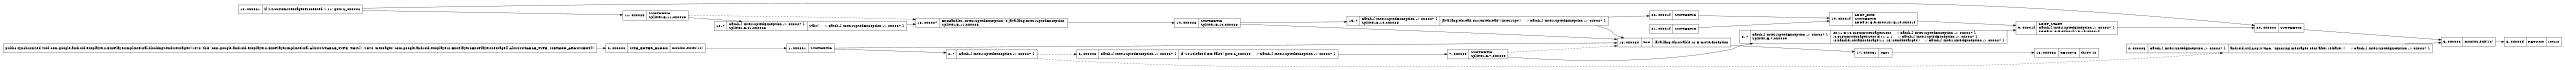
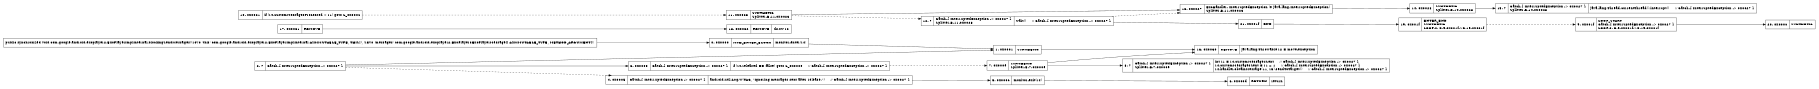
  digraph {
    rankdir=LR
    node [shape=record]
    n1 [label="{0\:\ 0x0000|MTH_ENTER_BLOCK\l|monitor\-enter(r4)\l}"]
    n2 [label="{1\:\ 0x0001|SYNTHETIC\l}"]
    n3 [label="{2\:\ ?|Catch:\{ InterruptedException \-\> 0x0027 \}\l}"]
-   n4 [label="{16\:\ 0x0030|TAG\l|java.lang.Throwable r2 = move\-exception\l}"]
+   n4 [label="{16\:\ 0x0030|REMOVE\l|java.lang.Throwable r2 = move\-exception\l}"]
    n5 [label="{3\:\ 0x0003|Catch:\{ InterruptedException \-\> 0x0027 \}\l|if (r4.released == false) goto L_0x000e     \/\/ Catch:\{ InterruptedException \-\> 0x0027 \}\l}"]
    n6 [label="{4\:\ 0x0005|Catch:\{ InterruptedException \-\> 0x0027 \}\l|android.util.Log.w(TAG, \"Ignoring messages sent after release.\")     \/\/ Catch:\{ InterruptedException \-\> 0x0027 \}\l}"]
-   n7 [label="{17\:\ 0x0031|THIS\l}"]
+   n7 [label="{17\:\ 0x0031|REMOVE\l}"]
    n8 [label="{7\:\ 0x000e|SYNTHETIC\lSplitter:B:7:0x000e\l}"]
    n9 [label="{5\:\ 0x000c|monitor\-exit(r4)\l}"]
    n10 [label="{8\:\ ?|Catch:\{ InterruptedException \-\> 0x0027 \}\lSplitter:B:7:0x000e\l|int r1 = r4.customMessagesSent     \/\/ Catch:\{ InterruptedException \-\> 0x0027 \}\lr4.customMessagesSent = r1 + 1     \/\/ Catch:\{ InterruptedException \-\> 0x0027 \}\lr4.handler.obtainMessage(11, r5).sendToTarget()     \/\/ Catch:\{ InterruptedException \-\> 0x0027 \}\l}"]
    n11 [label="{6\:\ 0x000d|RETURN\l|return\l}"]
    n12 [label="{9\:\ 0x001f|LOOP_START\lCatch:\{ InterruptedException \-\> 0x0027 \}\lLOOP:0: B:9:0x001f\-\>B:19:0x001f\l}"]
    n13 [label="{20\:\ 0x000c|SYNTHETIC\l}"]
    n14 [label="{10\:\ 0x0021|if (r4.customMessagesProcessed \> r1) goto L_0x000c\l}"]
    n15 [label="{11\:\ 0x0023|SYNTHETIC\lSplitter:B:11:0x0023\l}"]
-   n16 [label="{12\:\ ?|Catch:\{ InterruptedException \-\> 0x0027 \}\lSplitter:B:81:0x0023\l|wait()     \/\/ Catch:\{ InterruptedException \-\> 0x0027 \}\l}"]
+   n16 [label="{12\:\ ?|Catch:\{ InterruptedException \-\> 0x0027 \}\lSplitter:B:11:0x0023\l|wait()     \/\/ Catch:\{ InterruptedException \-\> 0x0027 \}\l}"]
    n17 [label="{13\:\ 0x0027|ExcHandler: InterruptedException (e java.lang.InterruptedException)\lSplitter:B:11:0x0023\l}"]
-   n18 [label="{21\:\ 0x001f|SYNTHETIC\l}"]
+   n18 [label="{21\:\ 0x001f|END\l}"]
    n19 [label="{14\:\ 0x0028|SYNTHETIC\lSplitter:B:14:0x0028\l}"]
-   n20 [label="{19\:\ 0x001f|LOOP_END\lSYNTHETIC\lLOOP:0: B:9:0x001f\-\>B:19:0x001f\l}"]
+   n20 [label="{19\:\ 0x001f|ENTER_END\lSYNTHETIC\lLOOP:0: B:9:0x001f\-\>B:19:0x001f\l}"]
    n21 [label="{15\:\ ?|Catch:\{ InterruptedException \-\> 0x0027 \}\lSplitter:B:14:0x0028\l|java.lang.Thread.currentThread().interrupt()     \/\/ Catch:\{ InterruptedException \-\> 0x0027 \}\l}"]
-   n22 [label="{22\:\ 0x001f|SYNTHETIC\l}"]
    n23 [label="{18\:\ 0x0032|REMOVE\l|throw r2\l}"]
    n24 [label="{public synchronized void com.google.android.exoplayer2.ExoPlayerImplInternal.blockingSendMessages((r4v0 'this' com.google.android.exoplayer2.ExoPlayerImplInternal A[IMMUTABLE_TYPE, THIS]), (r5v0 'messages' com.google.android.exoplayer2.ExoPlayer$ExoPlayerMessage[] A[IMMUTABLE_TYPE, METHOD_ARGUMENT])) }"]
    n1 -> n2
-   n2 -> n3
+   n3 -> n2
    n2 -> n4
-   n3 -> n5 [style=dashed]
+   n3 -> n5
    n3 -> n6 [style=dashed]
-   n4 -> n7
-   n5 -> n8
+   n5 -> n8 [style=dashed]
    n6 -> n9
    n7 -> n23
-   n8 -> n4 [style=dashed]
+   n8 -> n4
    n8 -> n10
    n9 -> n11
-   n10 -> n12
    n12 -> n13
-   n13 -> n9
-   n14 -> n13
-   n14 -> n15 [style=solid]
-   n15 -> n16
-   n15 -> n17 [style=dashed]
-   n16 -> n17
+   n14 -> n15 [style=dashed]
+   n15 -> n16 [style=dashed]
+   n15 -> n17
+   n16 -> n17 [style=dashed]
+   n16 -> n18
    n17 -> n19
    n18 -> n20
-   n19 -> n4
    n19 -> n21
-   n20 -> n12
-   n21 -> n4
-   n21 -> n22
-   n22 -> n20
+   n20 -> n12 [style=dashed]
    n24 -> n1
  }
